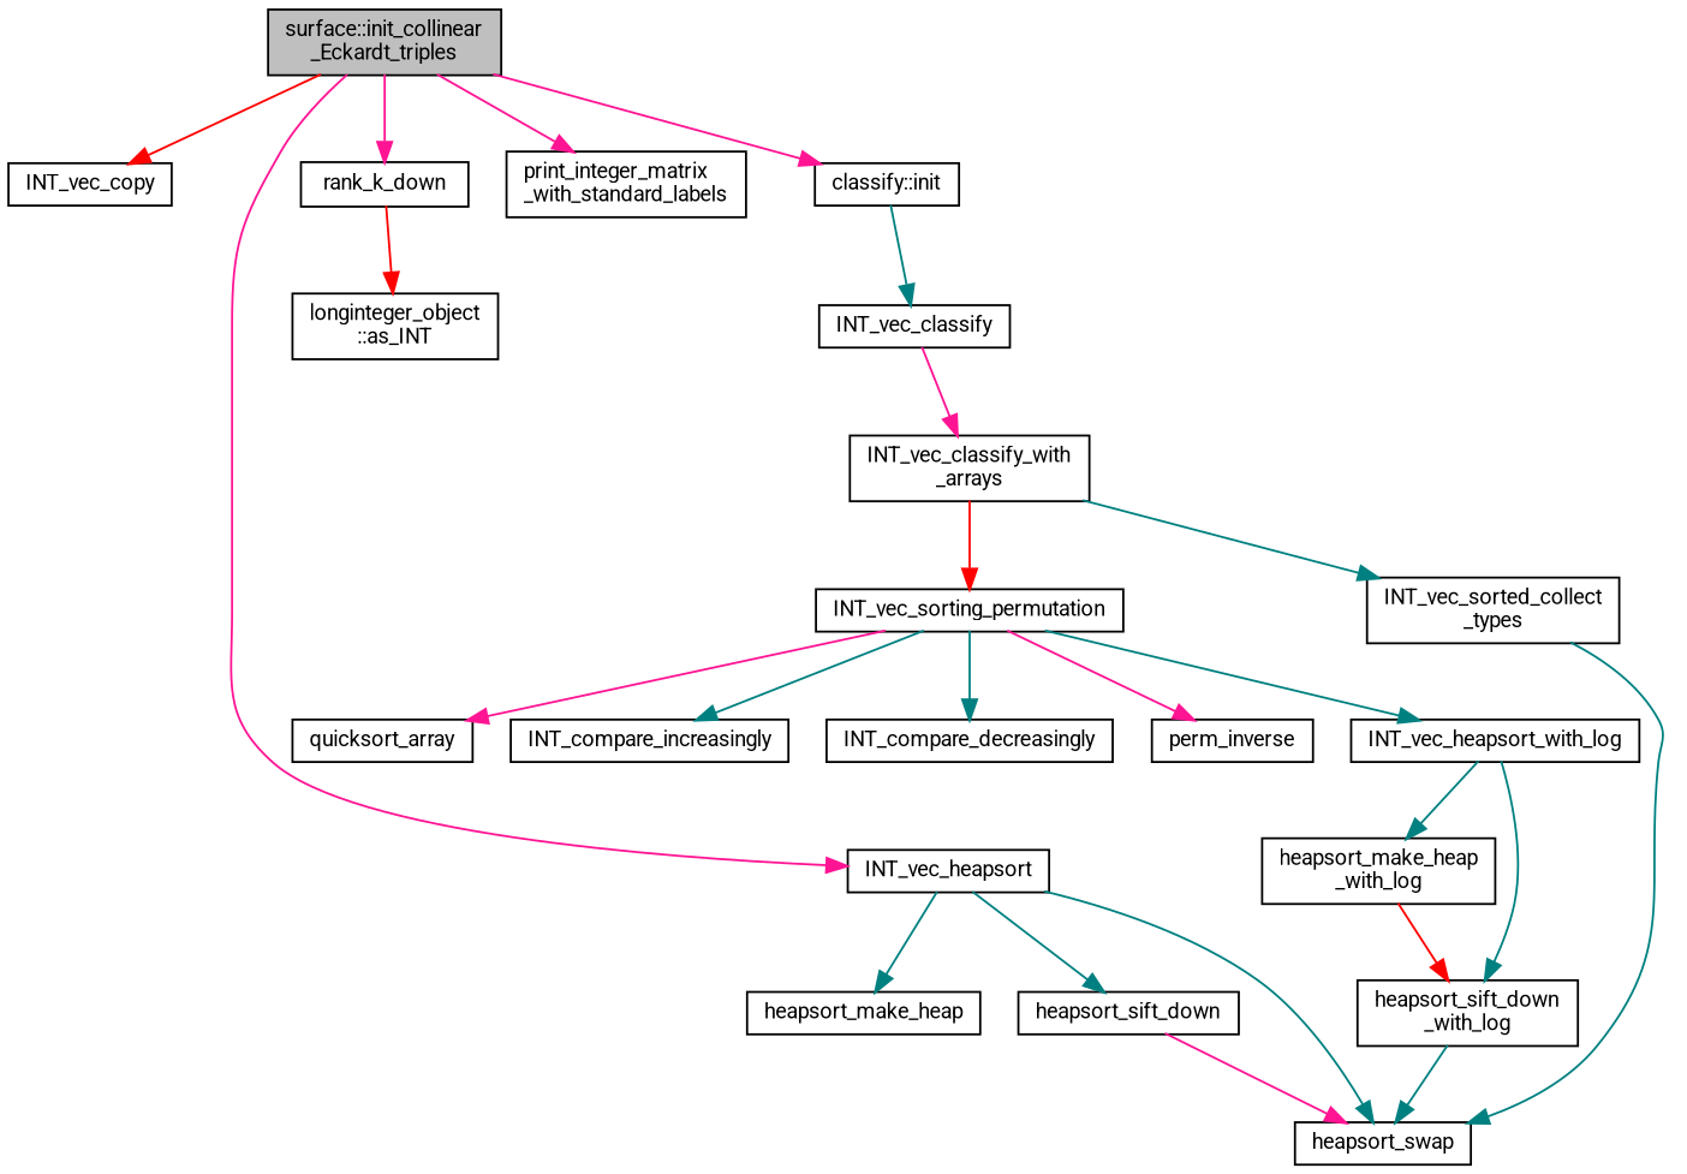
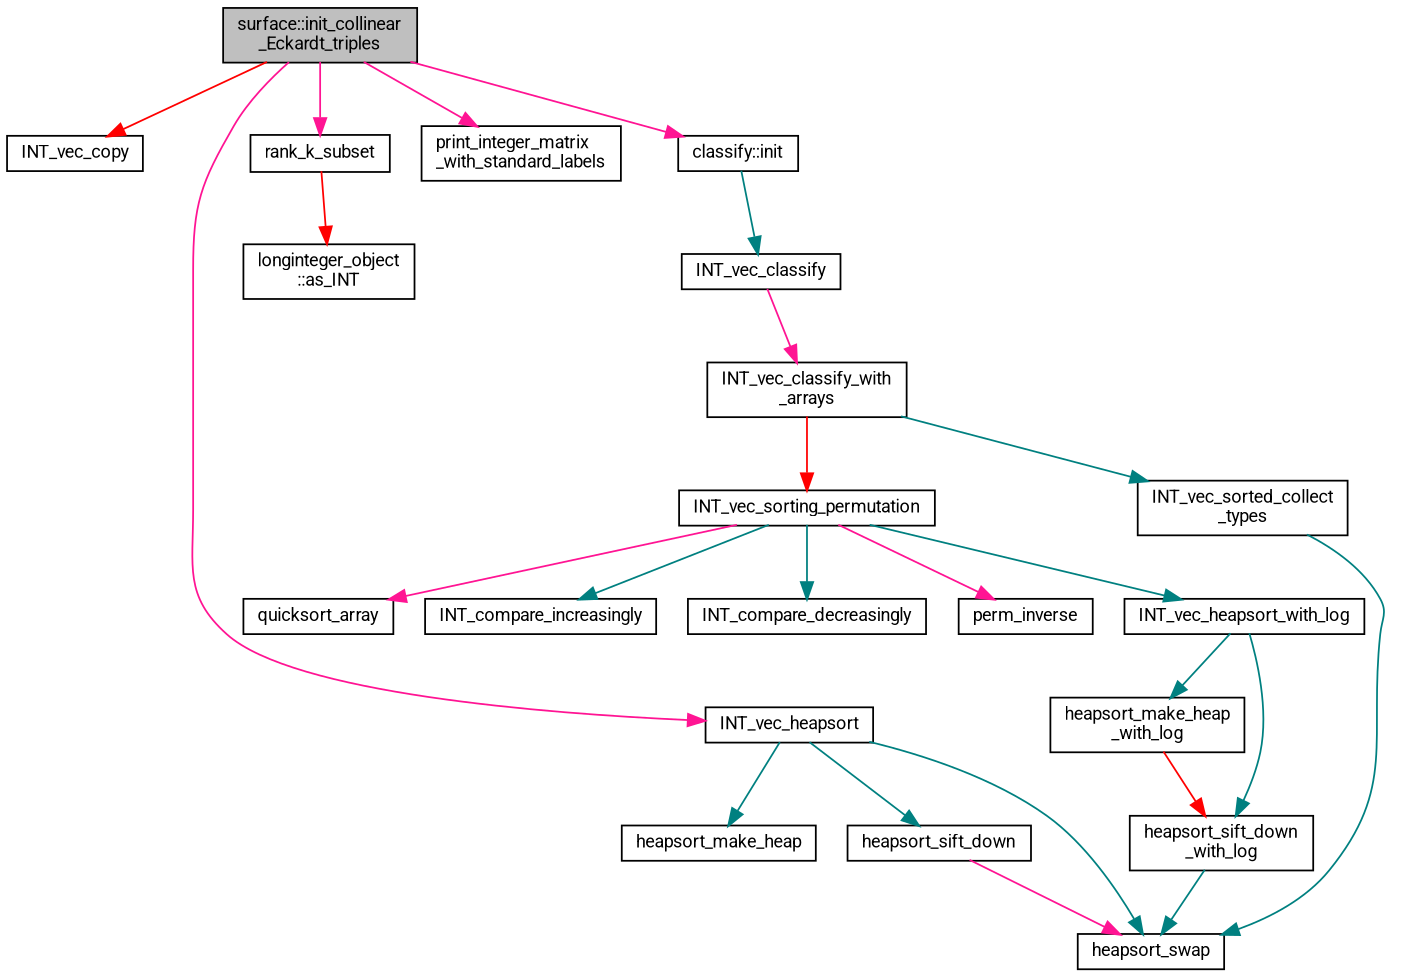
  digraph {
    fontname=Roboto
    rankdir=TB
    node [color=black fillcolor=white fontname=Roboto fontsize=10 shape=record style=filled]
    edge [color=teal fontname=Roboto fontsize=10 labelfontname=Helvetica labelfontsize=10 style=solid]
    n1 [fillcolor=grey75 fontcolor=black height=0.2 label="surface::init_collinear\l_Eckardt_triples" width=0.4]
    n2 [height=0.2 label=INT_vec_copy width=0.4]
    n3 [height=0.2 label=INT_vec_heapsort width=0.4]
-   n4 [height=0.2 label=rank_k_down width=0.4]
+   n4 [height=0.2 label=rank_k_subset width=0.4]
    n5 [height=0.2 label="print_integer_matrix\l_with_standard_labels" width=0.4]
    n6 [height=0.2 label="classify::init" width=0.4]
    n7 [height=0.2 label=heapsort_make_heap width=0.4]
    n8 [height=0.2 label=heapsort_sift_down width=0.4]
    n9 [height=0.2 label=heapsort_swap width=0.4]
    n10 [height=0.2 label="longinteger_object\l::as_INT" width=0.4]
    n11 [height=0.2 label=INT_vec_classify width=0.4]
    n12 [height=0.2 label="INT_vec_classify_with\l_arrays" width=0.4]
    n13 [height=0.2 label=INT_vec_sorting_permutation width=0.4]
    n14 [height=0.2 label="INT_vec_sorted_collect\l_types" width=0.4]
    n15 [height=0.2 label=quicksort_array width=0.4]
    n16 [height=0.2 label=INT_compare_increasingly width=0.4]
    n17 [height=0.2 label=INT_compare_decreasingly width=0.4]
    n18 [height=0.2 label=perm_inverse width=0.4]
    n19 [height=0.2 label=INT_vec_heapsort_with_log width=0.4]
    n20 [height=0.2 label="heapsort_make_heap\l_with_log" width=0.4]
    n21 [height=0.2 label="heapsort_sift_down\l_with_log" width=0.4]
    n1 -> n2 [color=red]
    n1 -> n3 [color=deeppink]
    n1 -> n4 [color=deeppink]
    n1 -> n5 [color=deeppink]
    n1 -> n6 [color=deeppink]
    n3 -> n7
    n3 -> n8
    n3 -> n9
    n4 -> n10 [color=red]
    n6 -> n11
    n8 -> n9 [color=deeppink]
    n11 -> n12 [color=deeppink]
    n12 -> n13 [color=red]
    n12 -> n14
    n13 -> n15 [color=deeppink]
    n13 -> n16
    n13 -> n17
    n13 -> n18 [color=deeppink]
    n13 -> n19
    n14 -> n9
    n19 -> n20
    n19 -> n21
    n20 -> n21 [color=red]
    n21 -> n9
  }
